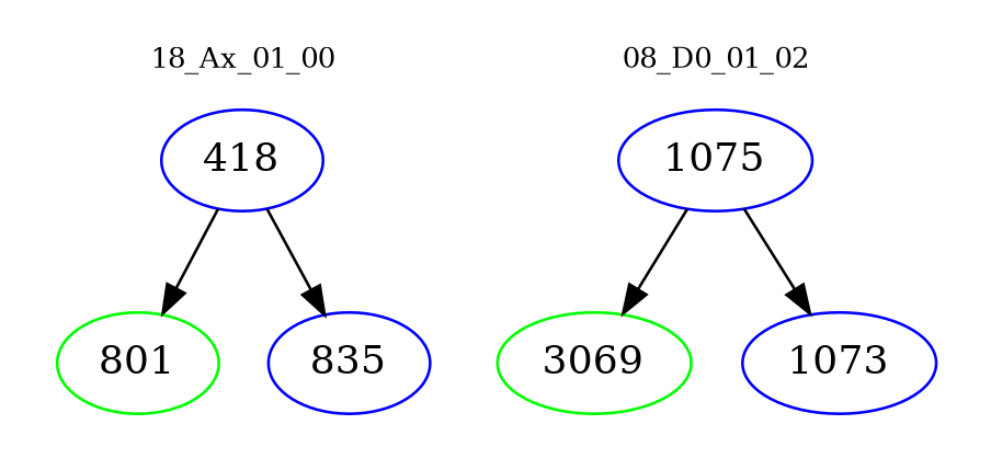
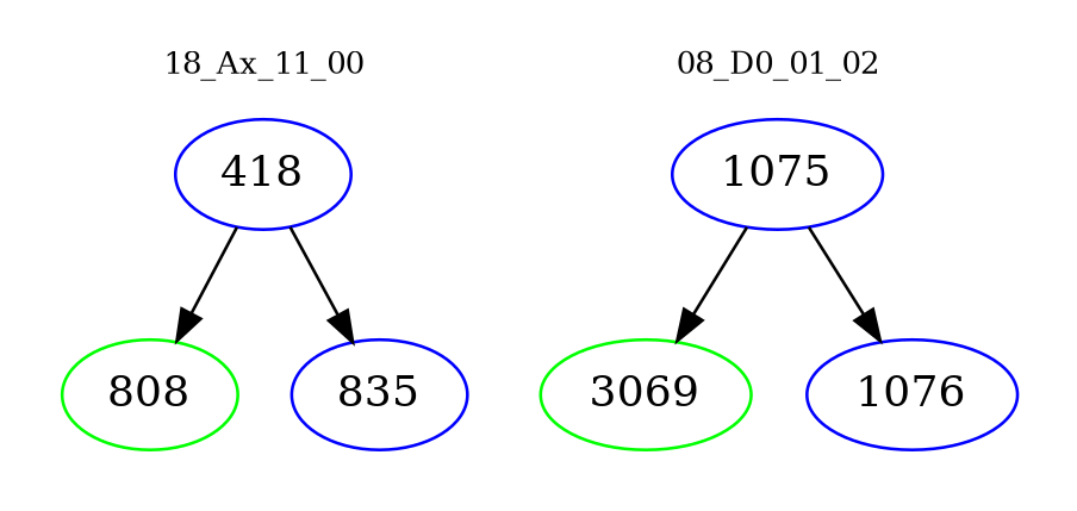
  digraph {
    fontname="DejaVu Serif"
    node [color=blue fontname="DejaVu Serif"]
    edge [color=black fontname="DejaVu Serif"]
    n1 [label=418]
-   n2 [color=green label=801]
+   n2 [color=green label=808]
    n3 [label=835]
    n4 [label=1075]
    n5 [color=green label=3069]
-   n6 [label=1073]
+   n6 [label=1076]
    subgraph cluster_1 {
      color=white
      fontsize=10
-     label="18_Ax_01_00"
+     label="18_Ax_11_00"
      n1
      n2
      n3
    }
    subgraph cluster_2 {
      color=white
      fontsize=10
      label="08_D0_01_02"
      n4
      n5
      n6
    }
    n1 -> n2
    n1 -> n3
    n4 -> n5
    n4 -> n6
  }
